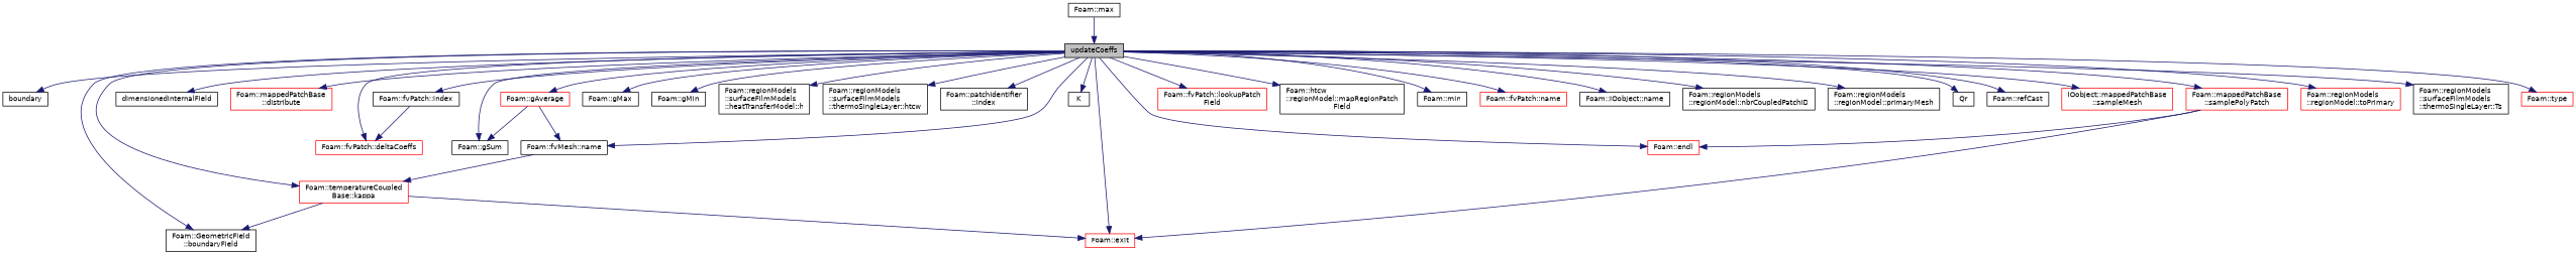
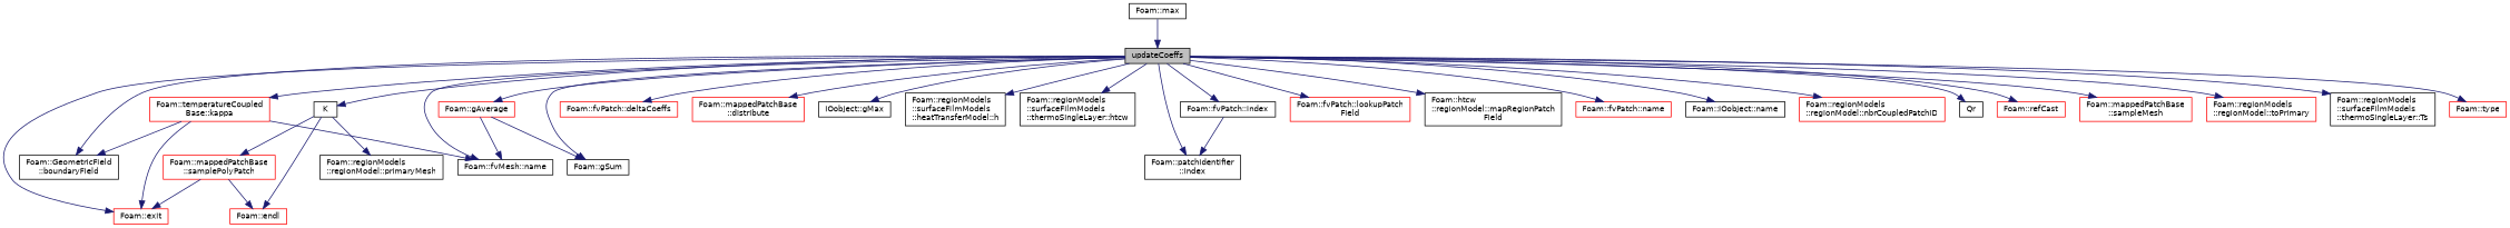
  digraph {
    rankdir=TB
    node [color=black fontname=Helvetica fontsize=10 shape=record]
    edge [color=midnightblue fontname=Helvetica fontsize=10 labelfontname=Helvetica labelfontsize=10 style=solid]
    n1 [fillcolor=grey75 fontcolor=black height=0.2 label=updateCoeffs style=filled width=0.4]
-   n2 [height=0.2 label=boundary width=0.4]
    n3 [height=0.2 label="Foam::GeometricField\l::boundaryField" width=0.4]
    n4 [color=red height=0.2 label="Foam::fvPatch::deltaCoeffs" width=0.4]
-   n5 [height=0.2 label=dimensionedInternalField width=0.4]
    n6 [color=red height=0.2 label="Foam::mappedPatchBase\l::distribute" width=0.4]
    n7 [color=red height=0.2 label="Foam::endl" width=0.4]
    n8 [color=red height=0.2 label="Foam::exit" width=0.4]
    n9 [color=red height=0.2 label="Foam::gAverage" width=0.4]
    n10 [height=0.2 label="Foam::gSum" width=0.4]
-   n11 [height=0.2 label="Foam::gMax" width=0.4]
-   n12 [height=0.2 label="Foam::gMin" width=0.4]
+   n11 [height=0.2 label="IOobject::gMax" width=0.4]
    n13 [height=0.2 label="Foam::regionModels\l::surfaceFilmModels\l::heatTransferModel::h" width=0.4]
    n14 [height=0.2 label="Foam::regionModels\l::surfaceFilmModels\l::thermoSingleLayer::htcw" width=0.4]
    n15 [height=0.2 label="Foam::patchIdentifier\l::index" width=0.4]
    n16 [height=0.2 label="Foam::fvPatch::index" width=0.4]
    n17 [height=0.2 label=K width=0.4]
    n18 [color=red height=0.2 label="Foam::temperatureCoupled\lBase::kappa" width=0.4]
    n19 [height=0.2 label="Foam::fvMesh::name" width=0.4]
    n20 [color=red height=0.2 label="Foam::fvPatch::lookupPatch\lField" width=0.4]
    n21 [height=0.2 label="Foam::htcw\l::regionModel::mapRegionPatch\lField" width=0.4]
-   n22 [height=0.2 label="Foam::min" width=0.4]
    n23 [color=red height=0.2 label="Foam::fvPatch::name" width=0.4]
    n24 [height=0.2 label="Foam::IOobject::name" width=0.4]
-   n25 [height=0.2 label="Foam::regionModels\l::regionModel::nbrCoupledPatchID" width=0.4]
+   n25 [color=red height=0.2 label="Foam::regionModels\l::regionModel::nbrCoupledPatchID" width=0.4]
    n26 [height=0.2 label="Foam::regionModels\l::regionModel::primaryMesh" width=0.4]
    n27 [height=0.2 label=Qr width=0.4]
-   n28 [height=0.2 label="Foam::refCast" width=0.4]
-   n29 [color=red height=0.2 label="IOobject::mappedPatchBase\l::sampleMesh" width=0.4]
+   n28 [color=red height=0.2 label="Foam::refCast" width=0.4]
+   n29 [color=red height=0.2 label="Foam::mappedPatchBase\l::sampleMesh" width=0.4]
    n30 [color=red height=0.2 label="Foam::mappedPatchBase\l::samplePolyPatch" width=0.4]
    n31 [color=red height=0.2 label="Foam::regionModels\l::regionModel::toPrimary" width=0.4]
    n32 [height=0.2 label="Foam::regionModels\l::surfaceFilmModels\l::thermoSingleLayer::Ts" width=0.4]
    n33 [color=red height=0.2 label="Foam::type" width=0.4]
    n34 [height=0.2 label="Foam::max" width=0.4]
-   n1 -> n2
    n1 -> n3
    n1 -> n4
-   n1 -> n5
    n1 -> n6
-   n1 -> n7
+   n17 -> n7
    n1 -> n8
    n1 -> n9
    n1 -> n10
    n1 -> n11
-   n1 -> n12
    n1 -> n13
    n1 -> n14
    n1 -> n15
    n1 -> n16
    n1 -> n17
    n1 -> n18
    n1 -> n19
    n1 -> n20
    n1 -> n21
-   n1 -> n22
    n1 -> n23
    n1 -> n24
    n1 -> n25
-   n1 -> n26
+   n17 -> n26
    n1 -> n27
    n1 -> n28
    n1 -> n29
-   n1 -> n30
+   n17 -> n30
    n1 -> n31
    n1 -> n32
    n1 -> n33
    n9 -> n10
    n9 -> n19
-   n16 -> n4
+   n16 -> n15
    n18 -> n3
    n18 -> n8
-   n19 -> n18
+   n18 -> n19
    n30 -> n7
    n30 -> n8
    n34 -> n1
  }
